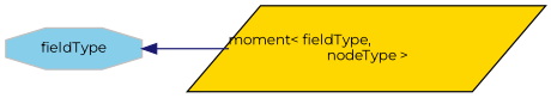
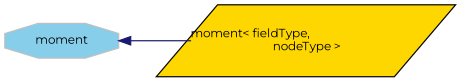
  digraph {
    rankdir=LR
    fontname=Montserrat
    node [fontname=Montserrat fontsize=10 style=filled]
-   n1 [color=grey75 height=0.2 label=fieldType shape=octagon width=0.4 fillcolor=skyblue]
+   n1 [color=grey75 height=0.2 label=moment shape=octagon width=0.4 fillcolor=skyblue]
    n2 [color=black height=0.2 label="moment\< fieldType,\l nodeType \>" shape=parallelogram width=0.4 fillcolor=gold]
    n1 -> n2 [color=midnightblue dir=back fontname=Montserrat fontsize=10 labelfontname=Helvetica labelfontsize=10 style=solid]
  }
